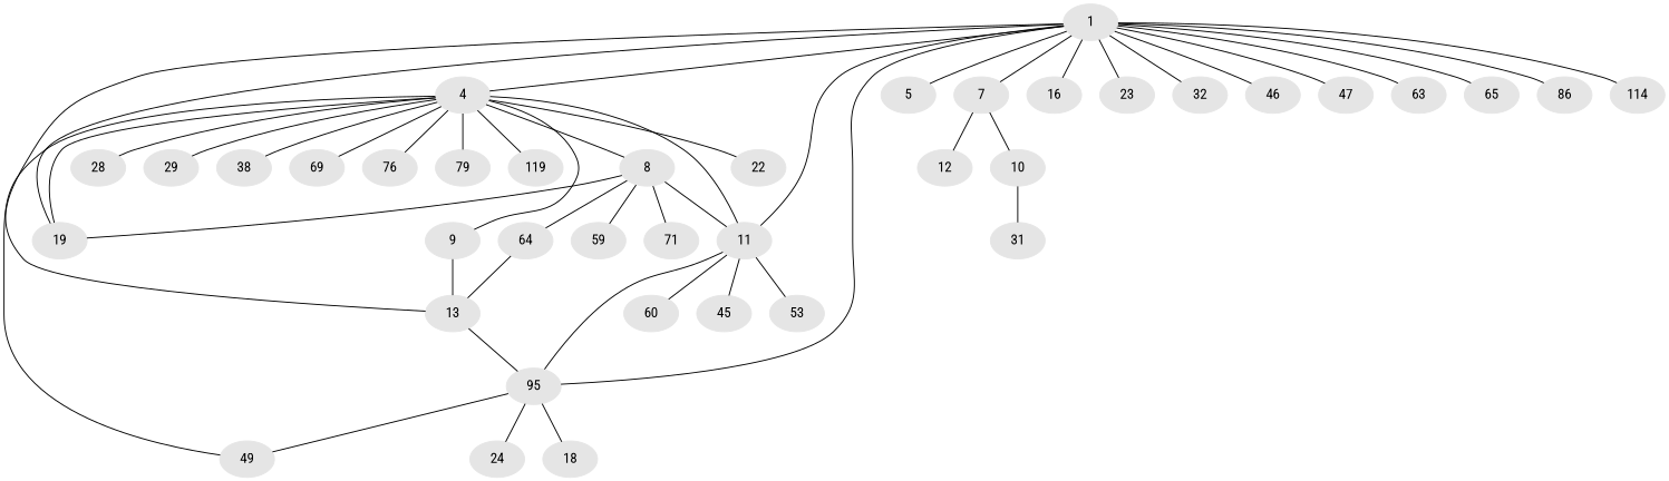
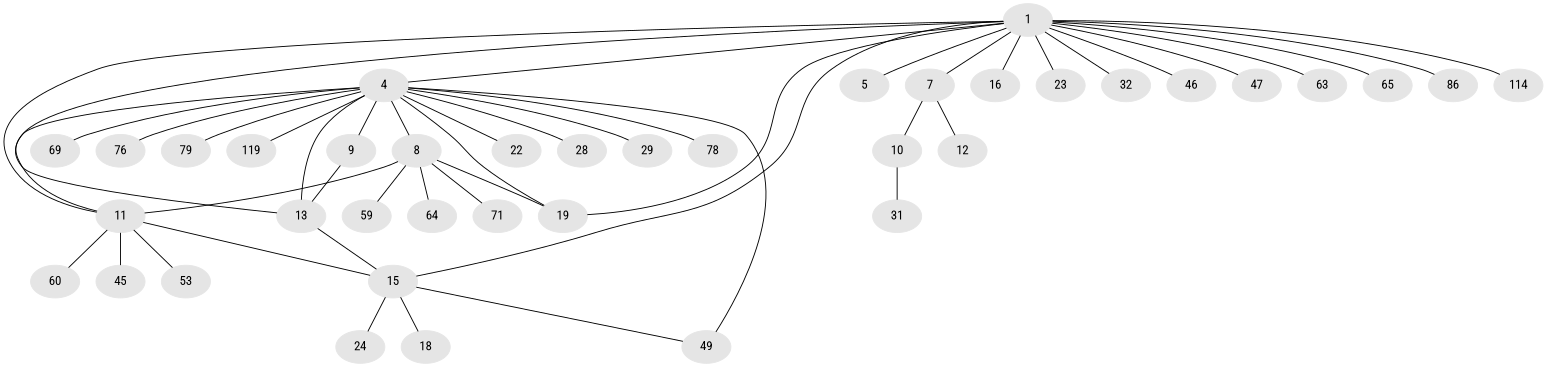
  graph {
    fontname="Roboto Condensed"
    node [color=gray90 fontname="Roboto Condensed" style=filled]
    edge [fontname="Roboto Condensed"]
    1 [super="+2+54+33+3"]
    4 [super="+66+6+21+17+80+83+85+90"]
    5
    7 [super="+103+108"]
    13 [super="+14+58"]
-   15 [super="+30+81+84+88+123" label=95]
+   15 [super="+30+81+84+88+123"]
    16
    19 [super="+51+27+34+70+40"]
    23
    32
    46 [super="+89"]
    47
    63 [super="+122"]
    65
    86
    114
    11 [super="+35+113+94"]
    8 [super="+68+101+36+25"]
    9 [super="+41+115+37"]
    22
    28
    29 [super="+96"]
-   38 [super="+116+42"]
+   38 [super="+116+42" label=78]
    n24 [label=69 super="+73"]
    49 [super="+52+131"]
    76
    79
    119
    10
    12
    59
    64
    71
    18 [super="+56+110"]
    24
    45
    53
    60
    31 [super="+67"]
    1 -- 4
    1 -- 5
    1 -- 7
    1 -- 13
    1 -- 15
    1 -- 16
    1 -- 19
    1 -- 23
    1 -- 32
    1 -- 46
    1 -- 47
    1 -- 63
    1 -- 65
    1 -- 86
    1 -- 114
    1 -- 11
-   64 -- 13
+   4 -- 13
    4 -- 19
    4 -- 11
    4 -- 8
    4 -- 9 [weight=2]
    4 -- 22
    4 -- 28
    4 -- 29
    4 -- 38
    4 -- n24
    4 -- 49
    4 -- 76
    4 -- 79
    4 -- 119
    7 -- 10
    7 -- 12
    13 -- 15
    15 -- 49
    15 -- 18
    15 -- 24
    11 -- 15
    11 -- 45
    11 -- 53
    11 -- 60
    8 -- 19
    8 -- 11
    8 -- 59
    8 -- 64
    8 -- 71
    9 -- 13 [weight=2]
    10 -- 31
  }
